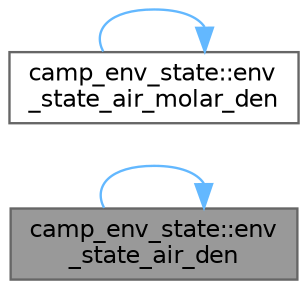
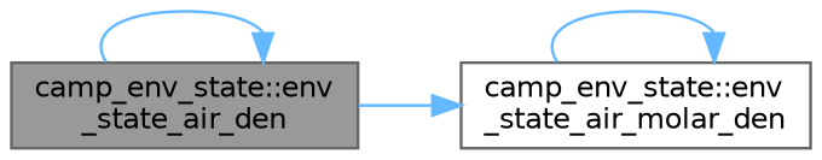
  digraph {
    rankdir=LR
    node [fontname=Helvetica fontsize=10 shape=box style=filled]
    edge [color=steelblue1 fontname=Helvetica fontsize=10 labelfontname=Helvetica labelfontsize=10 style=solid]
    n1 [color=gray40 fillcolor=grey60 fontcolor=black height=0.2 label="camp_env_state::env\l_state_air_den" width=0.4]
    n2 [color=grey40 fillcolor=white height=0.2 label="camp_env_state::env\l_state_air_molar_den" width=0.4]
    n1 -> n1
+   n1 -> n2
    n2 -> n2
  }
